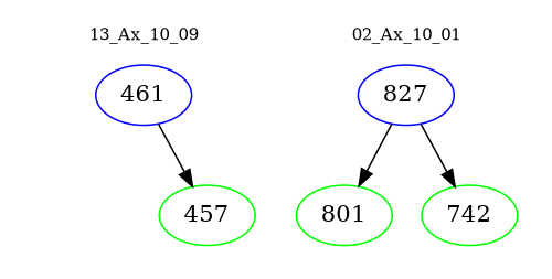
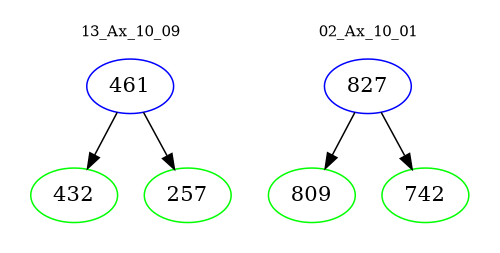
  digraph {
    node [color=green]
    edge [color=black]
    n1 [color=blue label=461]
-   n3 [label=457]
+   n2 [label=432]
+   n3 [label=257]
    n4 [color=blue label=827]
-   n5 [label=801]
+   n5 [label=809]
    n6 [label=742]
    subgraph cluster_1 {
      color=white
      fontsize=10
      label="13_Ax_10_09"
      n1
+     n2
      n3
    }
    subgraph cluster_2 {
      color=white
      fontsize=10
      label="02_Ax_10_01"
      n4
      n5
      n6
    }
+   n1 -> n2
    n1 -> n3
    n4 -> n5
    n4 -> n6
  }
